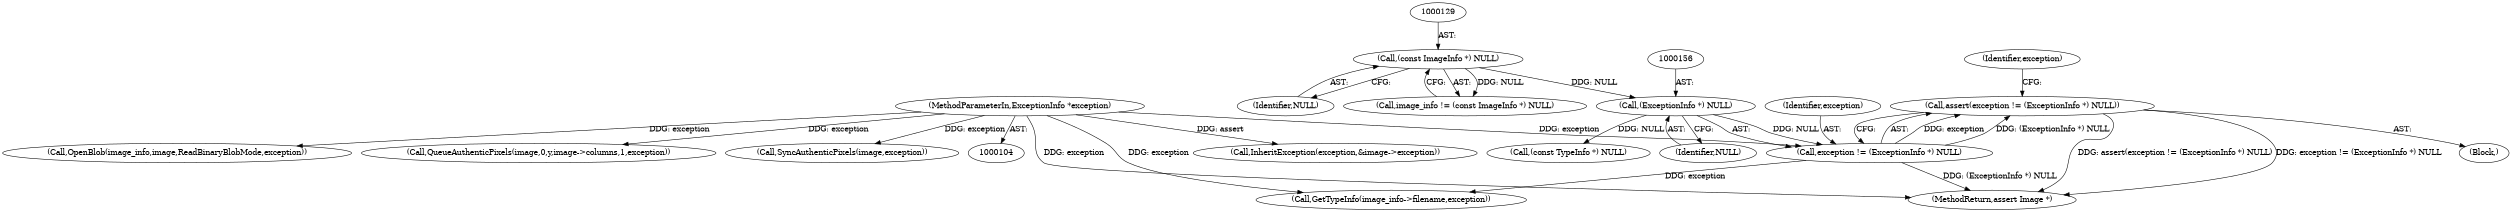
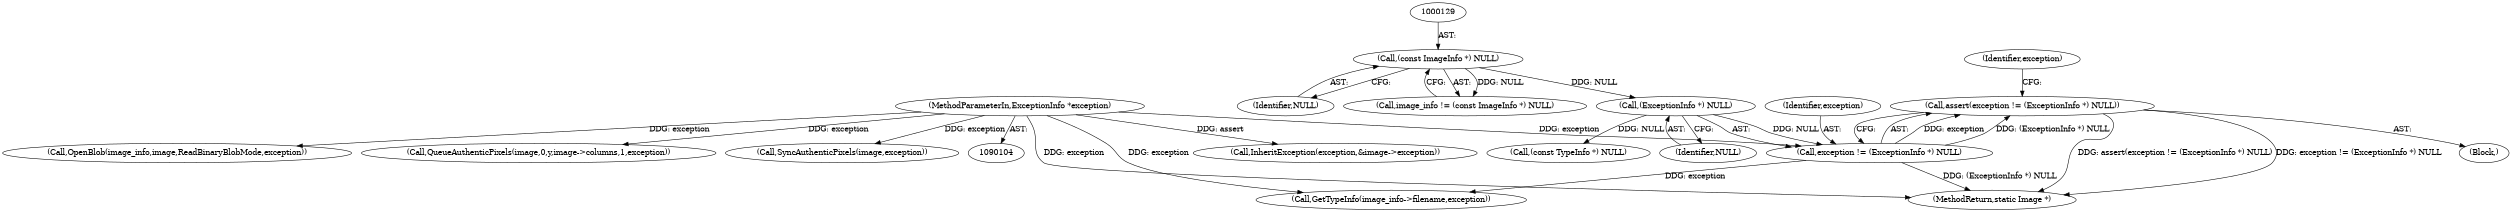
  digraph {
    n1 [label="(Call,assert(exception != (ExceptionInfo *) NULL))"]
    n2 [label="(Call,exception != (ExceptionInfo *) NULL)"]
-   n3 [label="(MethodReturn,assert Image *)"]
+   n3 [label="(MethodReturn,static Image *)"]
    n4 [label="(Block,)"]
    n5 [label="(Call,GetTypeInfo(image_info->filename,exception))"]
    n6 [label="(Call,(ExceptionInfo *) NULL)"]
    n7 [label="(Call,(const TypeInfo *) NULL)"]
    n8 [label="(Identifier,NULL)"]
    n9 [label="(MethodParameterIn,ExceptionInfo *exception)"]
    n10 [label="(Call,InheritException(exception,&image->exception))"]
    n11 [label="(Call,OpenBlob(image_info,image,ReadBinaryBlobMode,exception))"]
    n12 [label="(Call,QueueAuthenticPixels(image,0,y,image->columns,1,exception))"]
    n13 [label="(Call,SyncAuthenticPixels(image,exception))"]
-   1000104
+   1000104 [label=1090104]
    n15 [label="(Call,(const ImageInfo *) NULL)"]
    n16 [label="(Identifier,NULL)"]
    n17 [label="(Call,image_info != (const ImageInfo *) NULL)"]
    n18 [label="(Identifier,exception)"]
    n19 [label="(Identifier,exception)"]
-   1000156
    1000129
    n1 -> n2 [label="CFG: "]
    n1 -> n3 [label="DDG: assert(exception != (ExceptionInfo *) NULL)"]
    n1 -> n3 [label="DDG: exception != (ExceptionInfo *) NULL"]
    n1 -> n4 [label="AST: "]
    n2 -> n1 [label="AST: "]
    n2 -> n1 [label="DDG: exception"]
    n2 -> n1 [label="DDG: (ExceptionInfo *) NULL"]
    n2 -> n3 [label="DDG: (ExceptionInfo *) NULL"]
    n2 -> n5 [label="DDG: exception"]
    n6 -> n2 [label="AST: "]
    n6 -> n2 [label="DDG: NULL"]
    n6 -> n7 [label="DDG: NULL"]
    n6 -> n8 [label="CFG: "]
    n8 -> n6 [label="AST: "]
    n9 -> n2 [label="DDG: exception"]
    n9 -> n3 [label="DDG: exception"]
    n9 -> n5 [label="DDG: exception"]
    n9 -> n10 [label="DDG: assert"]
    n9 -> n11 [label="DDG: exception"]
    n9 -> n12 [label="DDG: exception"]
    n9 -> n13 [label="DDG: exception"]
    n9 -> 1000104 [label="AST: "]
    n15 -> n6 [label="DDG: NULL"]
    n15 -> n16 [label="CFG: "]
    n15 -> n17 [label="AST: "]
    n15 -> n17 [label="DDG: NULL"]
    n16 -> n15 [label="AST: "]
    n17 -> n15 [label="CFG: "]
    n18 -> n1 [label="CFG: "]
    n19 -> n2 [label="AST: "]
-   1000156 -> n6 [label="AST: "]
    1000129 -> n15 [label="AST: "]
  }
